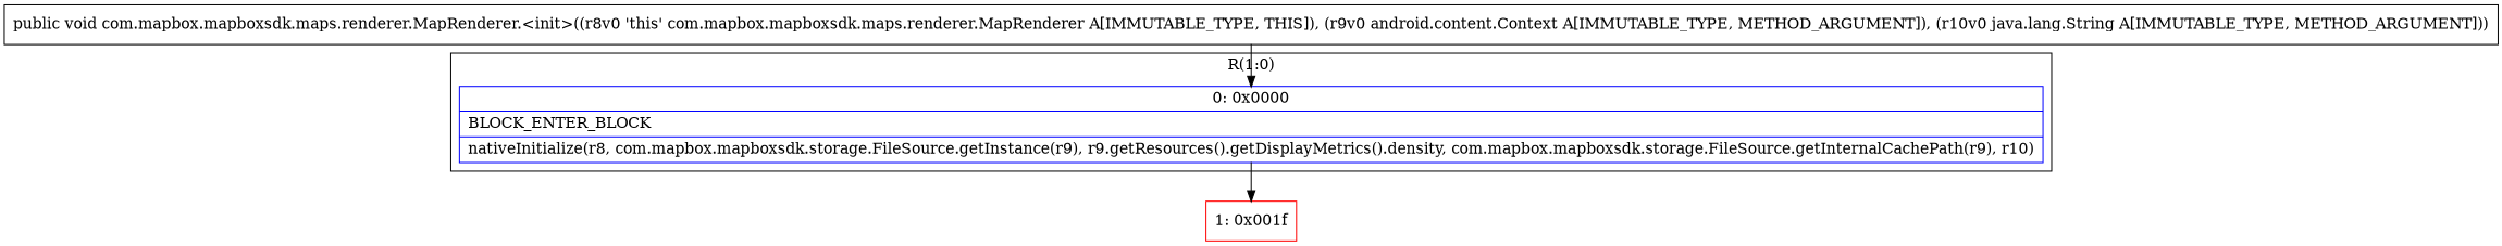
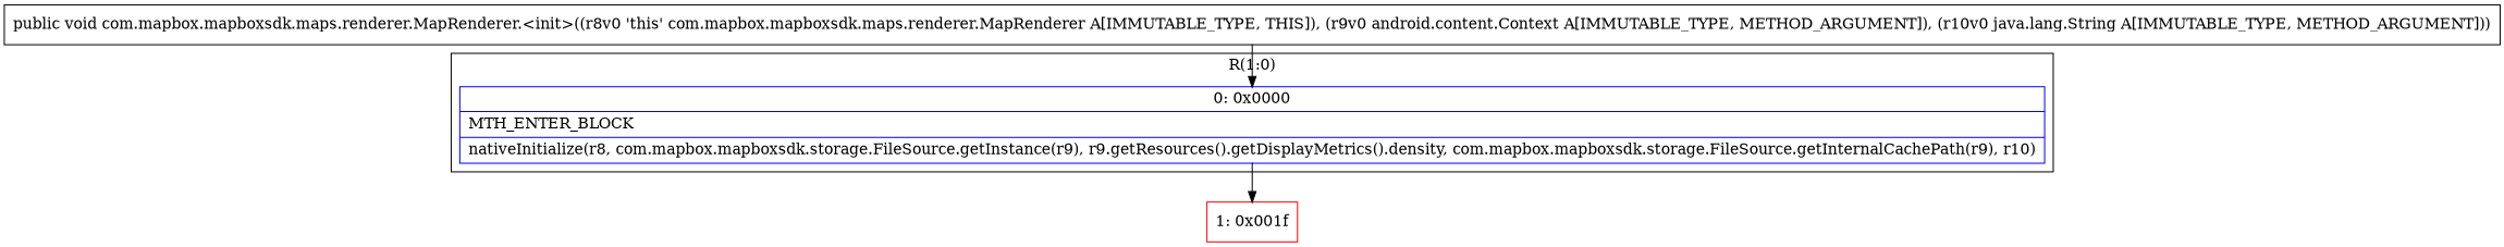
  digraph {
    node [shape=record]
-   n1 [color=blue label="{0\:\ 0x0000|BLOCK_ENTER_BLOCK\l|nativeInitialize(r8, com.mapbox.mapboxsdk.storage.FileSource.getInstance(r9), r9.getResources().getDisplayMetrics().density, com.mapbox.mapboxsdk.storage.FileSource.getInternalCachePath(r9), r10)\l}"]
+   n1 [color=blue label="{0\:\ 0x0000|MTH_ENTER_BLOCK\l|nativeInitialize(r8, com.mapbox.mapboxsdk.storage.FileSource.getInstance(r9), r9.getResources().getDisplayMetrics().density, com.mapbox.mapboxsdk.storage.FileSource.getInternalCachePath(r9), r10)\l}"]
    n2 [color=red label="{1\:\ 0x001f}"]
    n3 [label="{public void com.mapbox.mapboxsdk.maps.renderer.MapRenderer.\<init\>((r8v0 'this' com.mapbox.mapboxsdk.maps.renderer.MapRenderer A[IMMUTABLE_TYPE, THIS]), (r9v0 android.content.Context A[IMMUTABLE_TYPE, METHOD_ARGUMENT]), (r10v0 java.lang.String A[IMMUTABLE_TYPE, METHOD_ARGUMENT])) }"]
    subgraph cluster_1 {
      label="R(1:0)"
      n1
    }
    n1 -> n2
    n3 -> n1
  }
